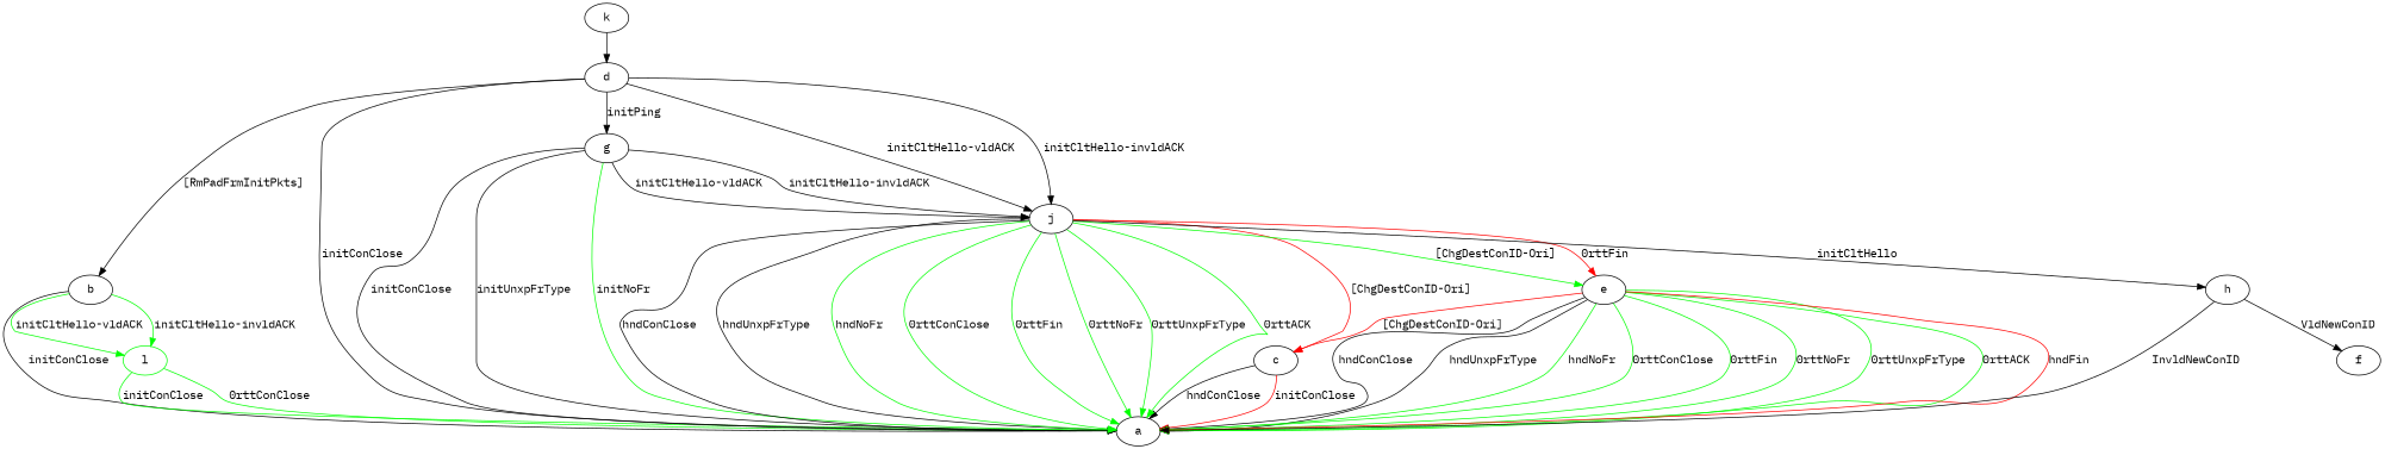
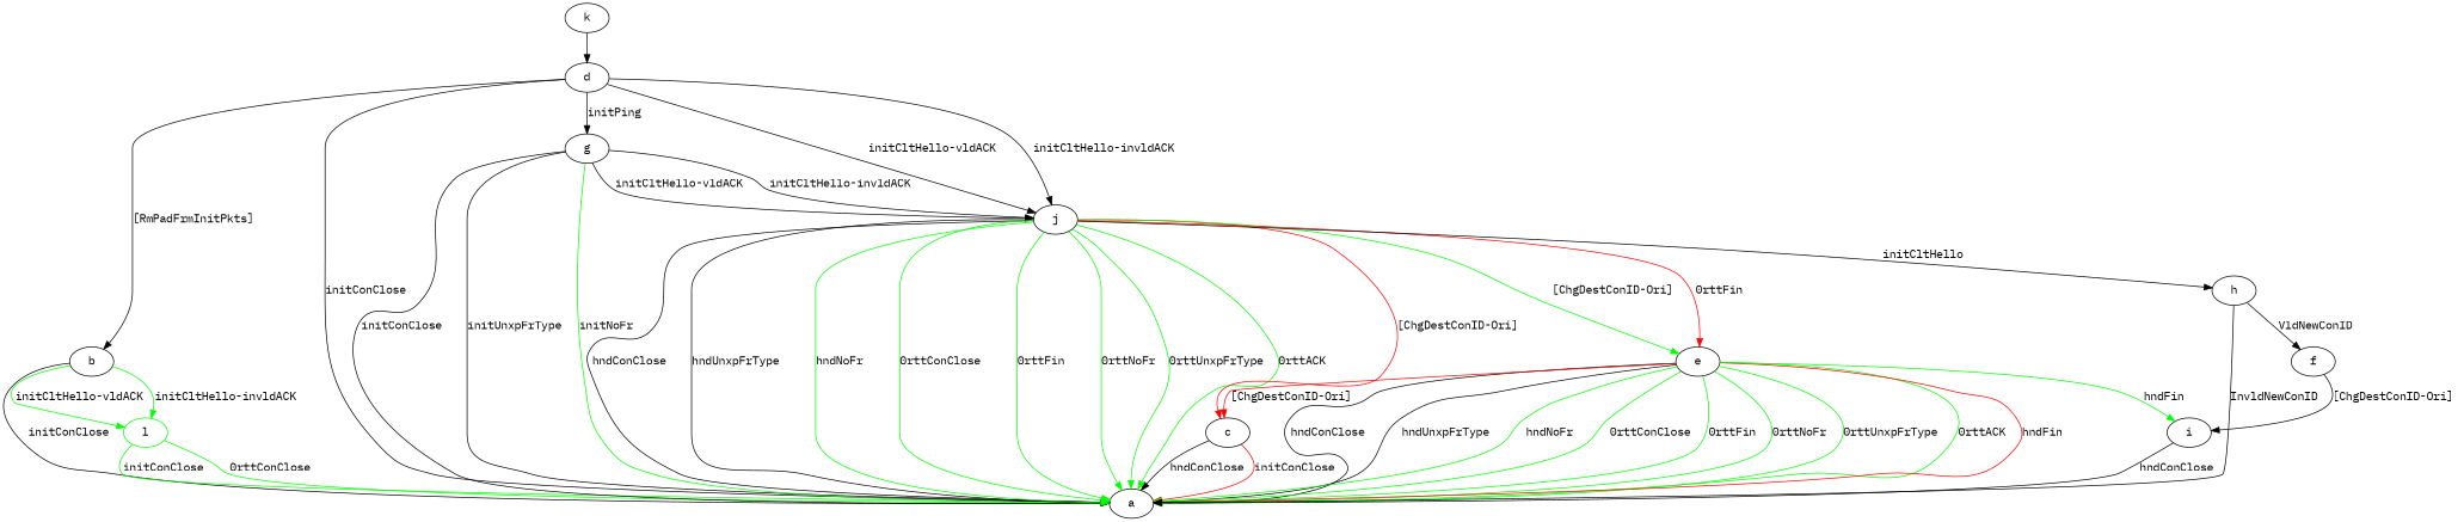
  digraph {
    fontname="IBM Plex Mono"
    node [fontname="IBM Plex Mono"]
    edge [fontname="IBM Plex Mono"]
    b
    a
    l [color=green]
    c
    d
    g
    j
    e
    h
+   i
    f
    k
    b -> a [label="initConClose "]
    b -> l [color=green label="initCltHello-vldACK "]
    b -> l [color=green label="initCltHello-invldACK "]
    l -> a [color=green label="initConClose "]
    l -> a [color=green label="0rttConClose "]
    c -> a [label="hndConClose "]
    c -> a [color=red label="initConClose "]
    d -> b [label="[RmPadFrmInitPkts] "]
    d -> a [label="initConClose "]
    d -> g [label="initPing "]
    d -> j [label="initCltHello-vldACK "]
    d -> j [label="initCltHello-invldACK "]
    g -> a [label="initConClose "]
    g -> a [label="initUnxpFrType "]
    g -> a [color=green label="initNoFr "]
    g -> j [label="initCltHello-vldACK "]
    g -> j [label="initCltHello-invldACK "]
    j -> a [label="hndConClose "]
    j -> a [label="hndUnxpFrType "]
    j -> a [color=green label="hndNoFr "]
    j -> a [color=green label="0rttConClose "]
    j -> a [color=green label="0rttFin "]
    j -> a [color=green label="0rttNoFr "]
    j -> a [color=green label="0rttUnxpFrType "]
    j -> a [color=green label="0rttACK "]
    j -> c [color=red label="[ChgDestConID-Ori] "]
    j -> e [color=green label="[ChgDestConID-Ori] "]
    j -> e [color=red label="0rttFin "]
    j -> h [label="initCltHello "]
    e -> a [label="hndConClose "]
    e -> a [label="hndUnxpFrType "]
    e -> a [color=green label="hndNoFr "]
    e -> a [color=green label="0rttConClose "]
    e -> a [color=green label="0rttFin "]
    e -> a [color=green label="0rttNoFr "]
    e -> a [color=green label="0rttUnxpFrType "]
    e -> a [color=green label="0rttACK "]
    e -> a [color=red label="hndFin "]
    e -> c [color=red label="[ChgDestConID-Ori] "]
+   e -> i [color=green label="hndFin "]
    h -> a [label="InvldNewConID "]
    h -> f [label="VldNewConID "]
+   i -> a [label="hndConClose "]
+   f -> i [label="[ChgDestConID-Ori] "]
    k -> d
  }
